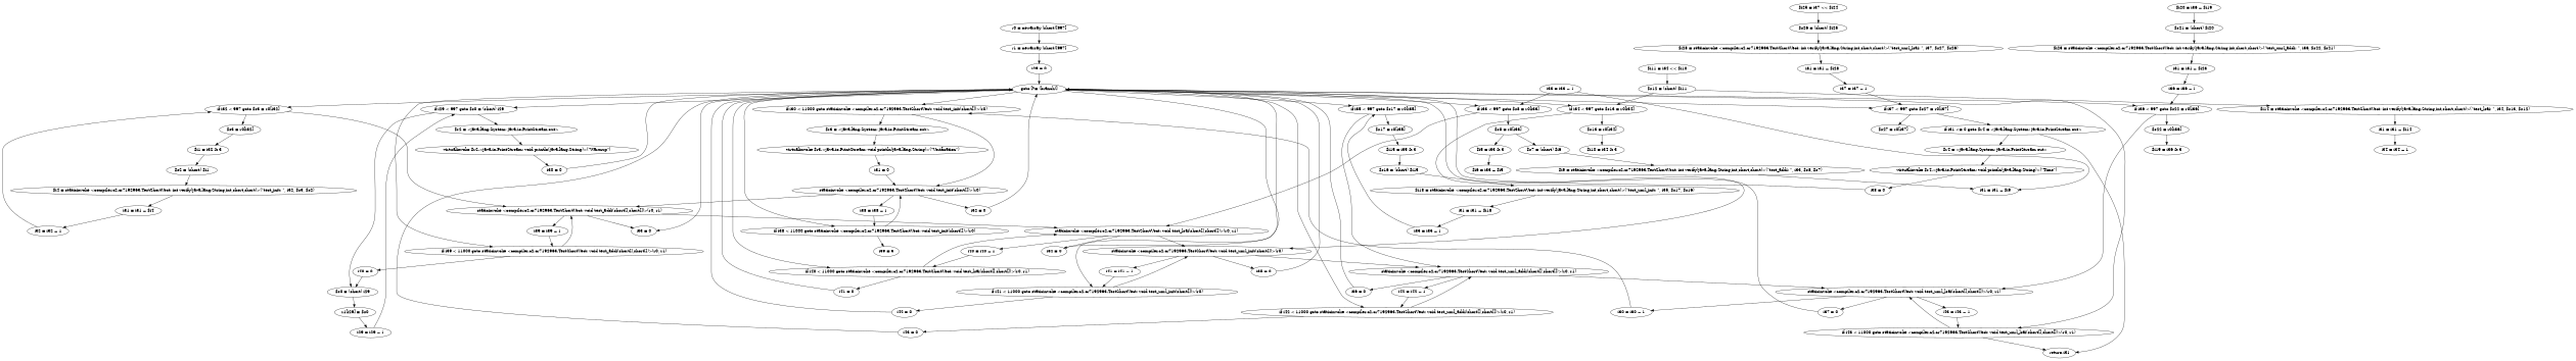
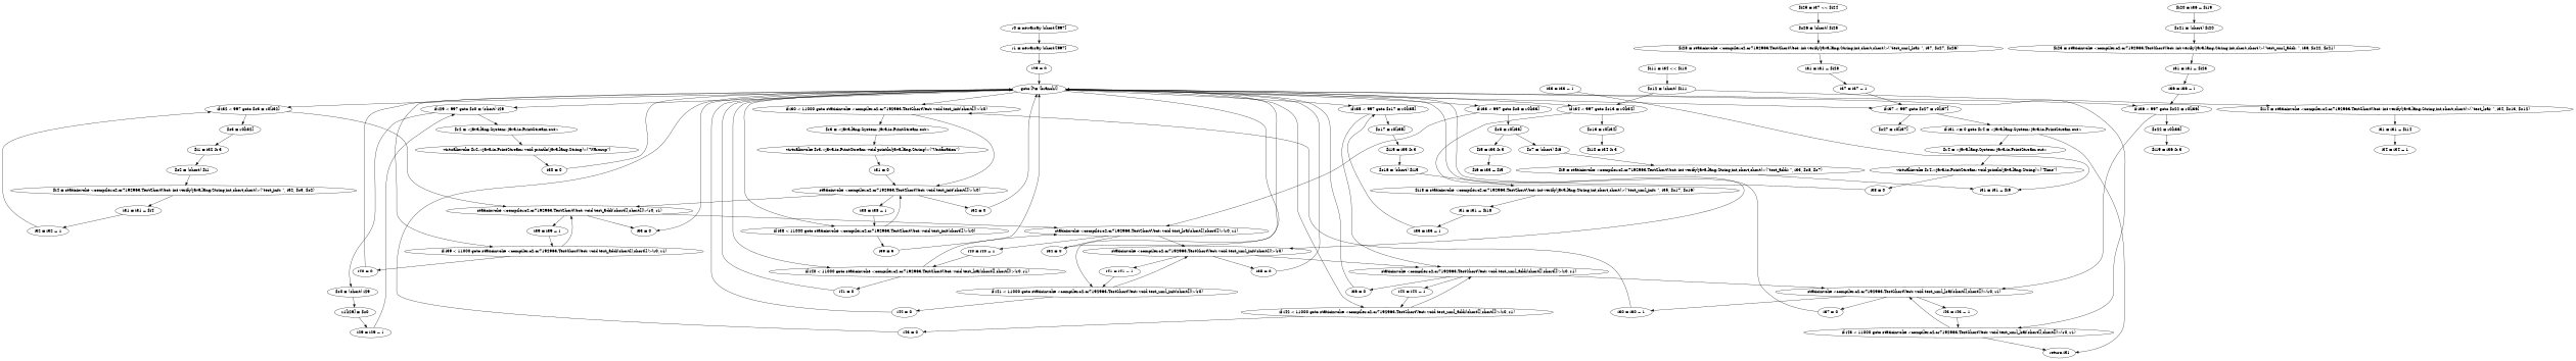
  digraph {
    "r0 = newarray (short)[997]"
    "r1 = newarray (short)[997]"
    "i29 = 0"
    "goto [?= (branch)]"
    "if i29 < 997 goto $s0 = (short) i29"
    "if i30 < 11000 goto staticinvoke <compiler.c2.cr7192963.TestShortVect: void test_init(short[])>(r0)"
    "if i32 < 997 goto $s3 = r0[i32]"
    "if i33 < 997 goto $s8 = r0[i33]"
    "if i34 < 997 goto $s13 = r0[i34]"
    "if i35 < 997 goto $s17 = r0[i35]"
    "if i36 < 997 goto $s22 = r0[i36]"
    "if i37 < 997 goto $s27 = r0[i37]"
    "if i38 < 11000 goto staticinvoke <compiler.c2.cr7192963.TestShortVect: void test_init(short[])>(r0)"
    "if i39 < 11000 goto staticinvoke <compiler.c2.cr7192963.TestShortVect: void test_addi(short[],short[])>(r0, r1)"
    "if i40 < 11000 goto staticinvoke <compiler.c2.cr7192963.TestShortVect: void test_lsai(short[],short[])>(r0, r1)"
    "if i41 < 11000 goto staticinvoke <compiler.c2.cr7192963.TestShortVect: void test_unrl_init(short[])>(r0)"
    "if i42 < 11000 goto staticinvoke <compiler.c2.cr7192963.TestShortVect: void test_unrl_addi(short[],short[])>(r0, r1)"
    "if i43 < 11000 goto staticinvoke <compiler.c2.cr7192963.TestShortVect: void test_unrl_lsai(short[],short[])>(r0, r1)"
    "i33 = 0"
    "$s0 = (short) i29"
    "$r2 = <java.lang.System: java.io.PrintStream out>"
    "staticinvoke <compiler.c2.cr7192963.TestShortVect: void test_init(short[])>(r0)"
    "$r3 = <java.lang.System: java.io.PrintStream out>"
    "staticinvoke <compiler.c2.cr7192963.TestShortVect: void test_addi(short[],short[])>(r0, r1)"
    "$s3 = r0[i32]"
    "staticinvoke <compiler.c2.cr7192963.TestShortVect: void test_lsai(short[],short[])>(r0, r1)"
    "$s8 = r0[i33]"
    "staticinvoke <compiler.c2.cr7192963.TestShortVect: void test_unrl_init(short[])>(r0)"
    "$s13 = r0[i34]"
    "staticinvoke <compiler.c2.cr7192963.TestShortVect: void test_unrl_addi(short[],short[])>(r0, r1)"
    "$s17 = r0[i35]"
    "staticinvoke <compiler.c2.cr7192963.TestShortVect: void test_unrl_lsai(short[],short[])>(r0, r1)"
    "$s22 = r0[i36]"
    "$s27 = r0[i37]"
    "if i31 <= 0 goto $r4 = <java.lang.System: java.io.PrintStream out>"
    n36 [label="i39 = 3"]
    "i40 = 0"
    "i41 = 0"
    "i42 = 0"
    "i43 = 0"
    "return i31"
    "r1[i29] = $s0"
    "i29 = i29 + 1"
    "virtualinvoke $r2.<java.io.PrintStream: void println(java.lang.String)>(\"Warmup\")"
    "i30 = 0"
    "i32 = 0"
    "i38 = i38 + 1"
    "i39 = i39 + 1"
    "i34 = 0"
    "i40 = i40 + 1"
    "i35 = 0"
    "i41 = i41 + 1"
    "i36 = 0"
    "i42 = i42 + 1"
    "i30 = i30 + 1"
    "i37 = 0"
    "i43 = i43 + 1"
    "virtualinvoke $r3.<java.io.PrintStream: void println(java.lang.String)>(\"Verification\")"
    "i31 = 0"
    "$i1 = i32 & 3"
    "$s2 = (short) $i1"
    "$i4 = staticinvoke <compiler.c2.cr7192963.TestShortVect: int verify(java.lang.String,int,short,short)>(\"test_init: \", i32, $s3, $s2)"
    "i31 = i31 + $i4"
    "i32 = i32 + 1"
    "$i5 = i33 & 3"
    "$s7 = (short) $i6"
    "$i6 = i33 + $i5"
    "$i9 = staticinvoke <compiler.c2.cr7192963.TestShortVect: int verify(java.lang.String,int,short,short)>(\"test_addi: \", i33, $s8, $s7)"
    "i31 = i31 + $i9"
    "i33 = i33 + 1"
    "$i10 = i34 & 3"
    "$i11 = i34 << $i10"
    "$s12 = (short) $i11"
    "$i14 = staticinvoke <compiler.c2.cr7192963.TestShortVect: int verify(java.lang.String,int,short,short)>(\"test_lsai: \", i34, $s13, $s12)"
    "i31 = i31 + $i14"
    "i34 = i34 + 1"
    "$i15 = i35 & 3"
    "$s16 = (short) $i15"
    "$i18 = staticinvoke <compiler.c2.cr7192963.TestShortVect: int verify(java.lang.String,int,short,short)>(\"test_unrl_init: \", i35, $s17, $s16)"
    "i31 = i31 + $i18"
    "i35 = i35 + 1"
    "$i19 = i36 & 3"
    "$i20 = i36 + $i19"
    "$s21 = (short) $i20"
    "$i23 = staticinvoke <compiler.c2.cr7192963.TestShortVect: int verify(java.lang.String,int,short,short)>(\"test_unrl_addi: \", i36, $s22, $s21)"
    "i31 = i31 + $i23"
    "i36 = i36 + 1"
    "$i25 = i37 << $i24"
    "$s26 = (short) $i25"
    "$i28 = staticinvoke <compiler.c2.cr7192963.TestShortVect: int verify(java.lang.String,int,short,short)>(\"test_unrl_lsai: \", i37, $s27, $s26)"
    "i31 = i31 + $i28"
    "i37 = i37 + 1"
    "$r4 = <java.lang.System: java.io.PrintStream out>"
    "virtualinvoke $r4.<java.io.PrintStream: void println(java.lang.String)>(\"Time\")"
    "i38 = 0"
    "r0 = newarray (short)[997]" -> "r1 = newarray (short)[997]"
    "r1 = newarray (short)[997]" -> "i29 = 0"
    "i29 = 0" -> "goto [?= (branch)]"
    "goto [?= (branch)]" -> "if i29 < 997 goto $s0 = (short) i29"
    "goto [?= (branch)]" -> "if i30 < 11000 goto staticinvoke <compiler.c2.cr7192963.TestShortVect: void test_init(short[])>(r0)"
    "goto [?= (branch)]" -> "if i32 < 997 goto $s3 = r0[i32]"
    "goto [?= (branch)]" -> "if i33 < 997 goto $s8 = r0[i33]"
    "goto [?= (branch)]" -> "if i34 < 997 goto $s13 = r0[i34]"
    "goto [?= (branch)]" -> "if i35 < 997 goto $s17 = r0[i35]"
    "goto [?= (branch)]" -> "if i36 < 997 goto $s22 = r0[i36]"
    "goto [?= (branch)]" -> "if i37 < 997 goto $s27 = r0[i37]"
    "goto [?= (branch)]" -> "if i38 < 11000 goto staticinvoke <compiler.c2.cr7192963.TestShortVect: void test_init(short[])>(r0)"
    "goto [?= (branch)]" -> "if i39 < 11000 goto staticinvoke <compiler.c2.cr7192963.TestShortVect: void test_addi(short[],short[])>(r0, r1)"
    "goto [?= (branch)]" -> "if i40 < 11000 goto staticinvoke <compiler.c2.cr7192963.TestShortVect: void test_lsai(short[],short[])>(r0, r1)"
    "goto [?= (branch)]" -> "if i41 < 11000 goto staticinvoke <compiler.c2.cr7192963.TestShortVect: void test_unrl_init(short[])>(r0)"
    "goto [?= (branch)]" -> "if i42 < 11000 goto staticinvoke <compiler.c2.cr7192963.TestShortVect: void test_unrl_addi(short[],short[])>(r0, r1)"
    "goto [?= (branch)]" -> "if i43 < 11000 goto staticinvoke <compiler.c2.cr7192963.TestShortVect: void test_unrl_lsai(short[],short[])>(r0, r1)"
    "goto [?= (branch)]" -> "i33 = 0"
    "if i29 < 997 goto $s0 = (short) i29" -> "$s0 = (short) i29"
    "if i29 < 997 goto $s0 = (short) i29" -> "$r2 = <java.lang.System: java.io.PrintStream out>"
    "if i30 < 11000 goto staticinvoke <compiler.c2.cr7192963.TestShortVect: void test_init(short[])>(r0)" -> "staticinvoke <compiler.c2.cr7192963.TestShortVect: void test_init(short[])>(r0)"
    "if i30 < 11000 goto staticinvoke <compiler.c2.cr7192963.TestShortVect: void test_init(short[])>(r0)" -> "$r3 = <java.lang.System: java.io.PrintStream out>"
    "if i32 < 997 goto $s3 = r0[i32]" -> "staticinvoke <compiler.c2.cr7192963.TestShortVect: void test_addi(short[],short[])>(r0, r1)"
    "if i32 < 997 goto $s3 = r0[i32]" -> "$s3 = r0[i32]"
    "if i33 < 997 goto $s8 = r0[i33]" -> "staticinvoke <compiler.c2.cr7192963.TestShortVect: void test_lsai(short[],short[])>(r0, r1)"
    "if i33 < 997 goto $s8 = r0[i33]" -> "$s8 = r0[i33]"
    "if i34 < 997 goto $s13 = r0[i34]" -> "staticinvoke <compiler.c2.cr7192963.TestShortVect: void test_unrl_init(short[])>(r0)"
    "if i34 < 997 goto $s13 = r0[i34]" -> "$s13 = r0[i34]"
    "if i35 < 997 goto $s17 = r0[i35]" -> "staticinvoke <compiler.c2.cr7192963.TestShortVect: void test_unrl_addi(short[],short[])>(r0, r1)"
    "if i35 < 997 goto $s17 = r0[i35]" -> "$s17 = r0[i35]"
    "if i36 < 997 goto $s22 = r0[i36]" -> "staticinvoke <compiler.c2.cr7192963.TestShortVect: void test_unrl_lsai(short[],short[])>(r0, r1)"
    "if i36 < 997 goto $s22 = r0[i36]" -> "$s22 = r0[i36]"
    "if i37 < 997 goto $s27 = r0[i37]" -> "$s27 = r0[i37]"
    "if i37 < 997 goto $s27 = r0[i37]" -> "if i31 <= 0 goto $r4 = <java.lang.System: java.io.PrintStream out>"
    "if i38 < 11000 goto staticinvoke <compiler.c2.cr7192963.TestShortVect: void test_init(short[])>(r0)" -> "staticinvoke <compiler.c2.cr7192963.TestShortVect: void test_init(short[])>(r0)"
    "if i38 < 11000 goto staticinvoke <compiler.c2.cr7192963.TestShortVect: void test_init(short[])>(r0)" -> n36
    "if i39 < 11000 goto staticinvoke <compiler.c2.cr7192963.TestShortVect: void test_addi(short[],short[])>(r0, r1)" -> "staticinvoke <compiler.c2.cr7192963.TestShortVect: void test_addi(short[],short[])>(r0, r1)"
    "if i39 < 11000 goto staticinvoke <compiler.c2.cr7192963.TestShortVect: void test_addi(short[],short[])>(r0, r1)" -> "i40 = 0"
    "if i40 < 11000 goto staticinvoke <compiler.c2.cr7192963.TestShortVect: void test_lsai(short[],short[])>(r0, r1)" -> "staticinvoke <compiler.c2.cr7192963.TestShortVect: void test_lsai(short[],short[])>(r0, r1)"
    "if i40 < 11000 goto staticinvoke <compiler.c2.cr7192963.TestShortVect: void test_lsai(short[],short[])>(r0, r1)" -> "i41 = 0"
    "if i41 < 11000 goto staticinvoke <compiler.c2.cr7192963.TestShortVect: void test_unrl_init(short[])>(r0)" -> "staticinvoke <compiler.c2.cr7192963.TestShortVect: void test_unrl_init(short[])>(r0)"
    "if i41 < 11000 goto staticinvoke <compiler.c2.cr7192963.TestShortVect: void test_unrl_init(short[])>(r0)" -> "i42 = 0"
    "if i42 < 11000 goto staticinvoke <compiler.c2.cr7192963.TestShortVect: void test_unrl_addi(short[],short[])>(r0, r1)" -> "staticinvoke <compiler.c2.cr7192963.TestShortVect: void test_unrl_addi(short[],short[])>(r0, r1)"
    "if i42 < 11000 goto staticinvoke <compiler.c2.cr7192963.TestShortVect: void test_unrl_addi(short[],short[])>(r0, r1)" -> "i43 = 0"
    "if i43 < 11000 goto staticinvoke <compiler.c2.cr7192963.TestShortVect: void test_unrl_lsai(short[],short[])>(r0, r1)" -> "staticinvoke <compiler.c2.cr7192963.TestShortVect: void test_unrl_lsai(short[],short[])>(r0, r1)"
    "if i43 < 11000 goto staticinvoke <compiler.c2.cr7192963.TestShortVect: void test_unrl_lsai(short[],short[])>(r0, r1)" -> "return i31"
    "$s0 = (short) i29" -> "r1[i29] = $s0"
    "$r2 = <java.lang.System: java.io.PrintStream out>" -> "virtualinvoke $r2.<java.io.PrintStream: void println(java.lang.String)>(\"Warmup\")"
    "staticinvoke <compiler.c2.cr7192963.TestShortVect: void test_init(short[])>(r0)" -> "staticinvoke <compiler.c2.cr7192963.TestShortVect: void test_addi(short[],short[])>(r0, r1)"
    "staticinvoke <compiler.c2.cr7192963.TestShortVect: void test_init(short[])>(r0)" -> "i32 = 0"
    "staticinvoke <compiler.c2.cr7192963.TestShortVect: void test_init(short[])>(r0)" -> "i38 = i38 + 1"
    "$r3 = <java.lang.System: java.io.PrintStream out>" -> "virtualinvoke $r3.<java.io.PrintStream: void println(java.lang.String)>(\"Verification\")"
    "staticinvoke <compiler.c2.cr7192963.TestShortVect: void test_addi(short[],short[])>(r0, r1)" -> "i33 = 0"
    "staticinvoke <compiler.c2.cr7192963.TestShortVect: void test_addi(short[],short[])>(r0, r1)" -> "staticinvoke <compiler.c2.cr7192963.TestShortVect: void test_lsai(short[],short[])>(r0, r1)"
    "staticinvoke <compiler.c2.cr7192963.TestShortVect: void test_addi(short[],short[])>(r0, r1)" -> "i39 = i39 + 1"
    "$s3 = r0[i32]" -> "$i1 = i32 & 3"
    "staticinvoke <compiler.c2.cr7192963.TestShortVect: void test_lsai(short[],short[])>(r0, r1)" -> "staticinvoke <compiler.c2.cr7192963.TestShortVect: void test_unrl_init(short[])>(r0)"
    "staticinvoke <compiler.c2.cr7192963.TestShortVect: void test_lsai(short[],short[])>(r0, r1)" -> "i34 = 0"
    "staticinvoke <compiler.c2.cr7192963.TestShortVect: void test_lsai(short[],short[])>(r0, r1)" -> "i40 = i40 + 1"
    "$s8 = r0[i33]" -> "$i5 = i33 & 3"
    "$s8 = r0[i33]" -> "$s7 = (short) $i6"
    "staticinvoke <compiler.c2.cr7192963.TestShortVect: void test_unrl_init(short[])>(r0)" -> "staticinvoke <compiler.c2.cr7192963.TestShortVect: void test_unrl_addi(short[],short[])>(r0, r1)"
    "staticinvoke <compiler.c2.cr7192963.TestShortVect: void test_unrl_init(short[])>(r0)" -> "i35 = 0"
    "staticinvoke <compiler.c2.cr7192963.TestShortVect: void test_unrl_init(short[])>(r0)" -> "i41 = i41 + 1"
    "$s13 = r0[i34]" -> "$i10 = i34 & 3"
    "staticinvoke <compiler.c2.cr7192963.TestShortVect: void test_unrl_addi(short[],short[])>(r0, r1)" -> "staticinvoke <compiler.c2.cr7192963.TestShortVect: void test_unrl_lsai(short[],short[])>(r0, r1)"
    "staticinvoke <compiler.c2.cr7192963.TestShortVect: void test_unrl_addi(short[],short[])>(r0, r1)" -> "i36 = 0"
    "staticinvoke <compiler.c2.cr7192963.TestShortVect: void test_unrl_addi(short[],short[])>(r0, r1)" -> "i42 = i42 + 1"
    "$s17 = r0[i35]" -> "$i15 = i35 & 3"
    "staticinvoke <compiler.c2.cr7192963.TestShortVect: void test_unrl_lsai(short[],short[])>(r0, r1)" -> "i30 = i30 + 1"
    "staticinvoke <compiler.c2.cr7192963.TestShortVect: void test_unrl_lsai(short[],short[])>(r0, r1)" -> "i37 = 0"
    "staticinvoke <compiler.c2.cr7192963.TestShortVect: void test_unrl_lsai(short[],short[])>(r0, r1)" -> "i43 = i43 + 1"
    "$s22 = r0[i36]" -> "$i19 = i36 & 3"
    "if i31 <= 0 goto $r4 = <java.lang.System: java.io.PrintStream out>" -> "return i31"
    "if i31 <= 0 goto $r4 = <java.lang.System: java.io.PrintStream out>" -> "$r4 = <java.lang.System: java.io.PrintStream out>"
-   "i40 = 0" -> "$s0 = (short) i29"
+   n36 -> "goto [?= (branch)]"
+   "i40 = 0" -> "goto [?= (branch)]"
    "i41 = 0" -> "goto [?= (branch)]"
    "i42 = 0" -> "goto [?= (branch)]"
    "i43 = 0" -> "goto [?= (branch)]"
    "r1[i29] = $s0" -> "i29 = i29 + 1"
    "i29 = i29 + 1" -> "if i29 < 997 goto $s0 = (short) i29"
    "virtualinvoke $r2.<java.io.PrintStream: void println(java.lang.String)>(\"Warmup\")" -> "i30 = 0"
    "i30 = 0" -> "goto [?= (branch)]"
    "i32 = 0" -> "goto [?= (branch)]"
    "i38 = i38 + 1" -> "if i38 < 11000 goto staticinvoke <compiler.c2.cr7192963.TestShortVect: void test_init(short[])>(r0)"
    "i39 = i39 + 1" -> "if i39 < 11000 goto staticinvoke <compiler.c2.cr7192963.TestShortVect: void test_addi(short[],short[])>(r0, r1)"
    "i34 = 0" -> "goto [?= (branch)]"
    "i40 = i40 + 1" -> "if i40 < 11000 goto staticinvoke <compiler.c2.cr7192963.TestShortVect: void test_lsai(short[],short[])>(r0, r1)"
    "i35 = 0" -> "goto [?= (branch)]"
    "i41 = i41 + 1" -> "if i41 < 11000 goto staticinvoke <compiler.c2.cr7192963.TestShortVect: void test_unrl_init(short[])>(r0)"
    "i36 = 0" -> "goto [?= (branch)]"
    "i42 = i42 + 1" -> "if i42 < 11000 goto staticinvoke <compiler.c2.cr7192963.TestShortVect: void test_unrl_addi(short[],short[])>(r0, r1)"
    "i30 = i30 + 1" -> "if i30 < 11000 goto staticinvoke <compiler.c2.cr7192963.TestShortVect: void test_init(short[])>(r0)"
    "i37 = 0" -> "goto [?= (branch)]"
    "i43 = i43 + 1" -> "if i43 < 11000 goto staticinvoke <compiler.c2.cr7192963.TestShortVect: void test_unrl_lsai(short[],short[])>(r0, r1)"
    "virtualinvoke $r3.<java.io.PrintStream: void println(java.lang.String)>(\"Verification\")" -> "i31 = 0"
    "i31 = 0" -> "staticinvoke <compiler.c2.cr7192963.TestShortVect: void test_init(short[])>(r0)"
    "$i1 = i32 & 3" -> "$s2 = (short) $i1"
    "$s2 = (short) $i1" -> "$i4 = staticinvoke <compiler.c2.cr7192963.TestShortVect: int verify(java.lang.String,int,short,short)>(\"test_init: \", i32, $s3, $s2)"
    "$i4 = staticinvoke <compiler.c2.cr7192963.TestShortVect: int verify(java.lang.String,int,short,short)>(\"test_init: \", i32, $s3, $s2)" -> "i31 = i31 + $i4"
    "i31 = i31 + $i4" -> "i32 = i32 + 1"
    "i32 = i32 + 1" -> "if i32 < 997 goto $s3 = r0[i32]"
    "$i5 = i33 & 3" -> "$i6 = i33 + $i5"
    "$s7 = (short) $i6" -> "$i9 = staticinvoke <compiler.c2.cr7192963.TestShortVect: int verify(java.lang.String,int,short,short)>(\"test_addi: \", i33, $s8, $s7)"
    "$i9 = staticinvoke <compiler.c2.cr7192963.TestShortVect: int verify(java.lang.String,int,short,short)>(\"test_addi: \", i33, $s8, $s7)" -> "i31 = i31 + $i9"
-   "i33 = i33 + 1" -> "if i33 < 997 goto $s8 = r0[i33]"
    "i33 = i33 + 1" -> "i31 = i31 + $i9"
    "$i11 = i34 << $i10" -> "$s12 = (short) $i11"
    "$s12 = (short) $i11" -> "if i34 < 997 goto $s13 = r0[i34]"
    "$s12 = (short) $i11" -> "$i14 = staticinvoke <compiler.c2.cr7192963.TestShortVect: int verify(java.lang.String,int,short,short)>(\"test_lsai: \", i34, $s13, $s12)"
    "$i14 = staticinvoke <compiler.c2.cr7192963.TestShortVect: int verify(java.lang.String,int,short,short)>(\"test_lsai: \", i34, $s13, $s12)" -> "i31 = i31 + $i14"
    "i31 = i31 + $i14" -> "i34 = i34 + 1"
    "$i15 = i35 & 3" -> "$s16 = (short) $i15"
    "$s16 = (short) $i15" -> "$i18 = staticinvoke <compiler.c2.cr7192963.TestShortVect: int verify(java.lang.String,int,short,short)>(\"test_unrl_init: \", i35, $s17, $s16)"
    "$i18 = staticinvoke <compiler.c2.cr7192963.TestShortVect: int verify(java.lang.String,int,short,short)>(\"test_unrl_init: \", i35, $s17, $s16)" -> "i31 = i31 + $i18"
    "i31 = i31 + $i18" -> "i35 = i35 + 1"
    "i35 = i35 + 1" -> "if i35 < 997 goto $s17 = r0[i35]"
    "$i20 = i36 + $i19" -> "$s21 = (short) $i20"
    "$s21 = (short) $i20" -> "$i23 = staticinvoke <compiler.c2.cr7192963.TestShortVect: int verify(java.lang.String,int,short,short)>(\"test_unrl_addi: \", i36, $s22, $s21)"
    "$i23 = staticinvoke <compiler.c2.cr7192963.TestShortVect: int verify(java.lang.String,int,short,short)>(\"test_unrl_addi: \", i36, $s22, $s21)" -> "i31 = i31 + $i23"
    "i31 = i31 + $i23" -> "i36 = i36 + 1"
    "i36 = i36 + 1" -> "if i36 < 997 goto $s22 = r0[i36]"
    "$i25 = i37 << $i24" -> "$s26 = (short) $i25"
    "$s26 = (short) $i25" -> "$i28 = staticinvoke <compiler.c2.cr7192963.TestShortVect: int verify(java.lang.String,int,short,short)>(\"test_unrl_lsai: \", i37, $s27, $s26)"
    "$i28 = staticinvoke <compiler.c2.cr7192963.TestShortVect: int verify(java.lang.String,int,short,short)>(\"test_unrl_lsai: \", i37, $s27, $s26)" -> "i31 = i31 + $i28"
    "i31 = i31 + $i28" -> "i37 = i37 + 1"
    "i37 = i37 + 1" -> "if i37 < 997 goto $s27 = r0[i37]"
    "$r4 = <java.lang.System: java.io.PrintStream out>" -> "virtualinvoke $r4.<java.io.PrintStream: void println(java.lang.String)>(\"Time\")"
    "virtualinvoke $r4.<java.io.PrintStream: void println(java.lang.String)>(\"Time\")" -> "i38 = 0"
    "i38 = 0" -> "goto [?= (branch)]"
  }
